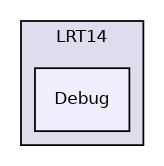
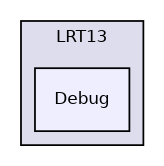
  digraph {
    compound=true
    rankdir=LR
    n1 [fillcolor="#eeeeff" fontname=Helvetica fontsize=10 label=Debug pencolor=black shape=box style=filled]
    subgraph cluster_1 {
      bgcolor="#ddddee"
      fontname=Helvetica
      fontsize=10
-     label=LRT14
+     label=LRT13
      pencolor=black
      n1
    }
  }
